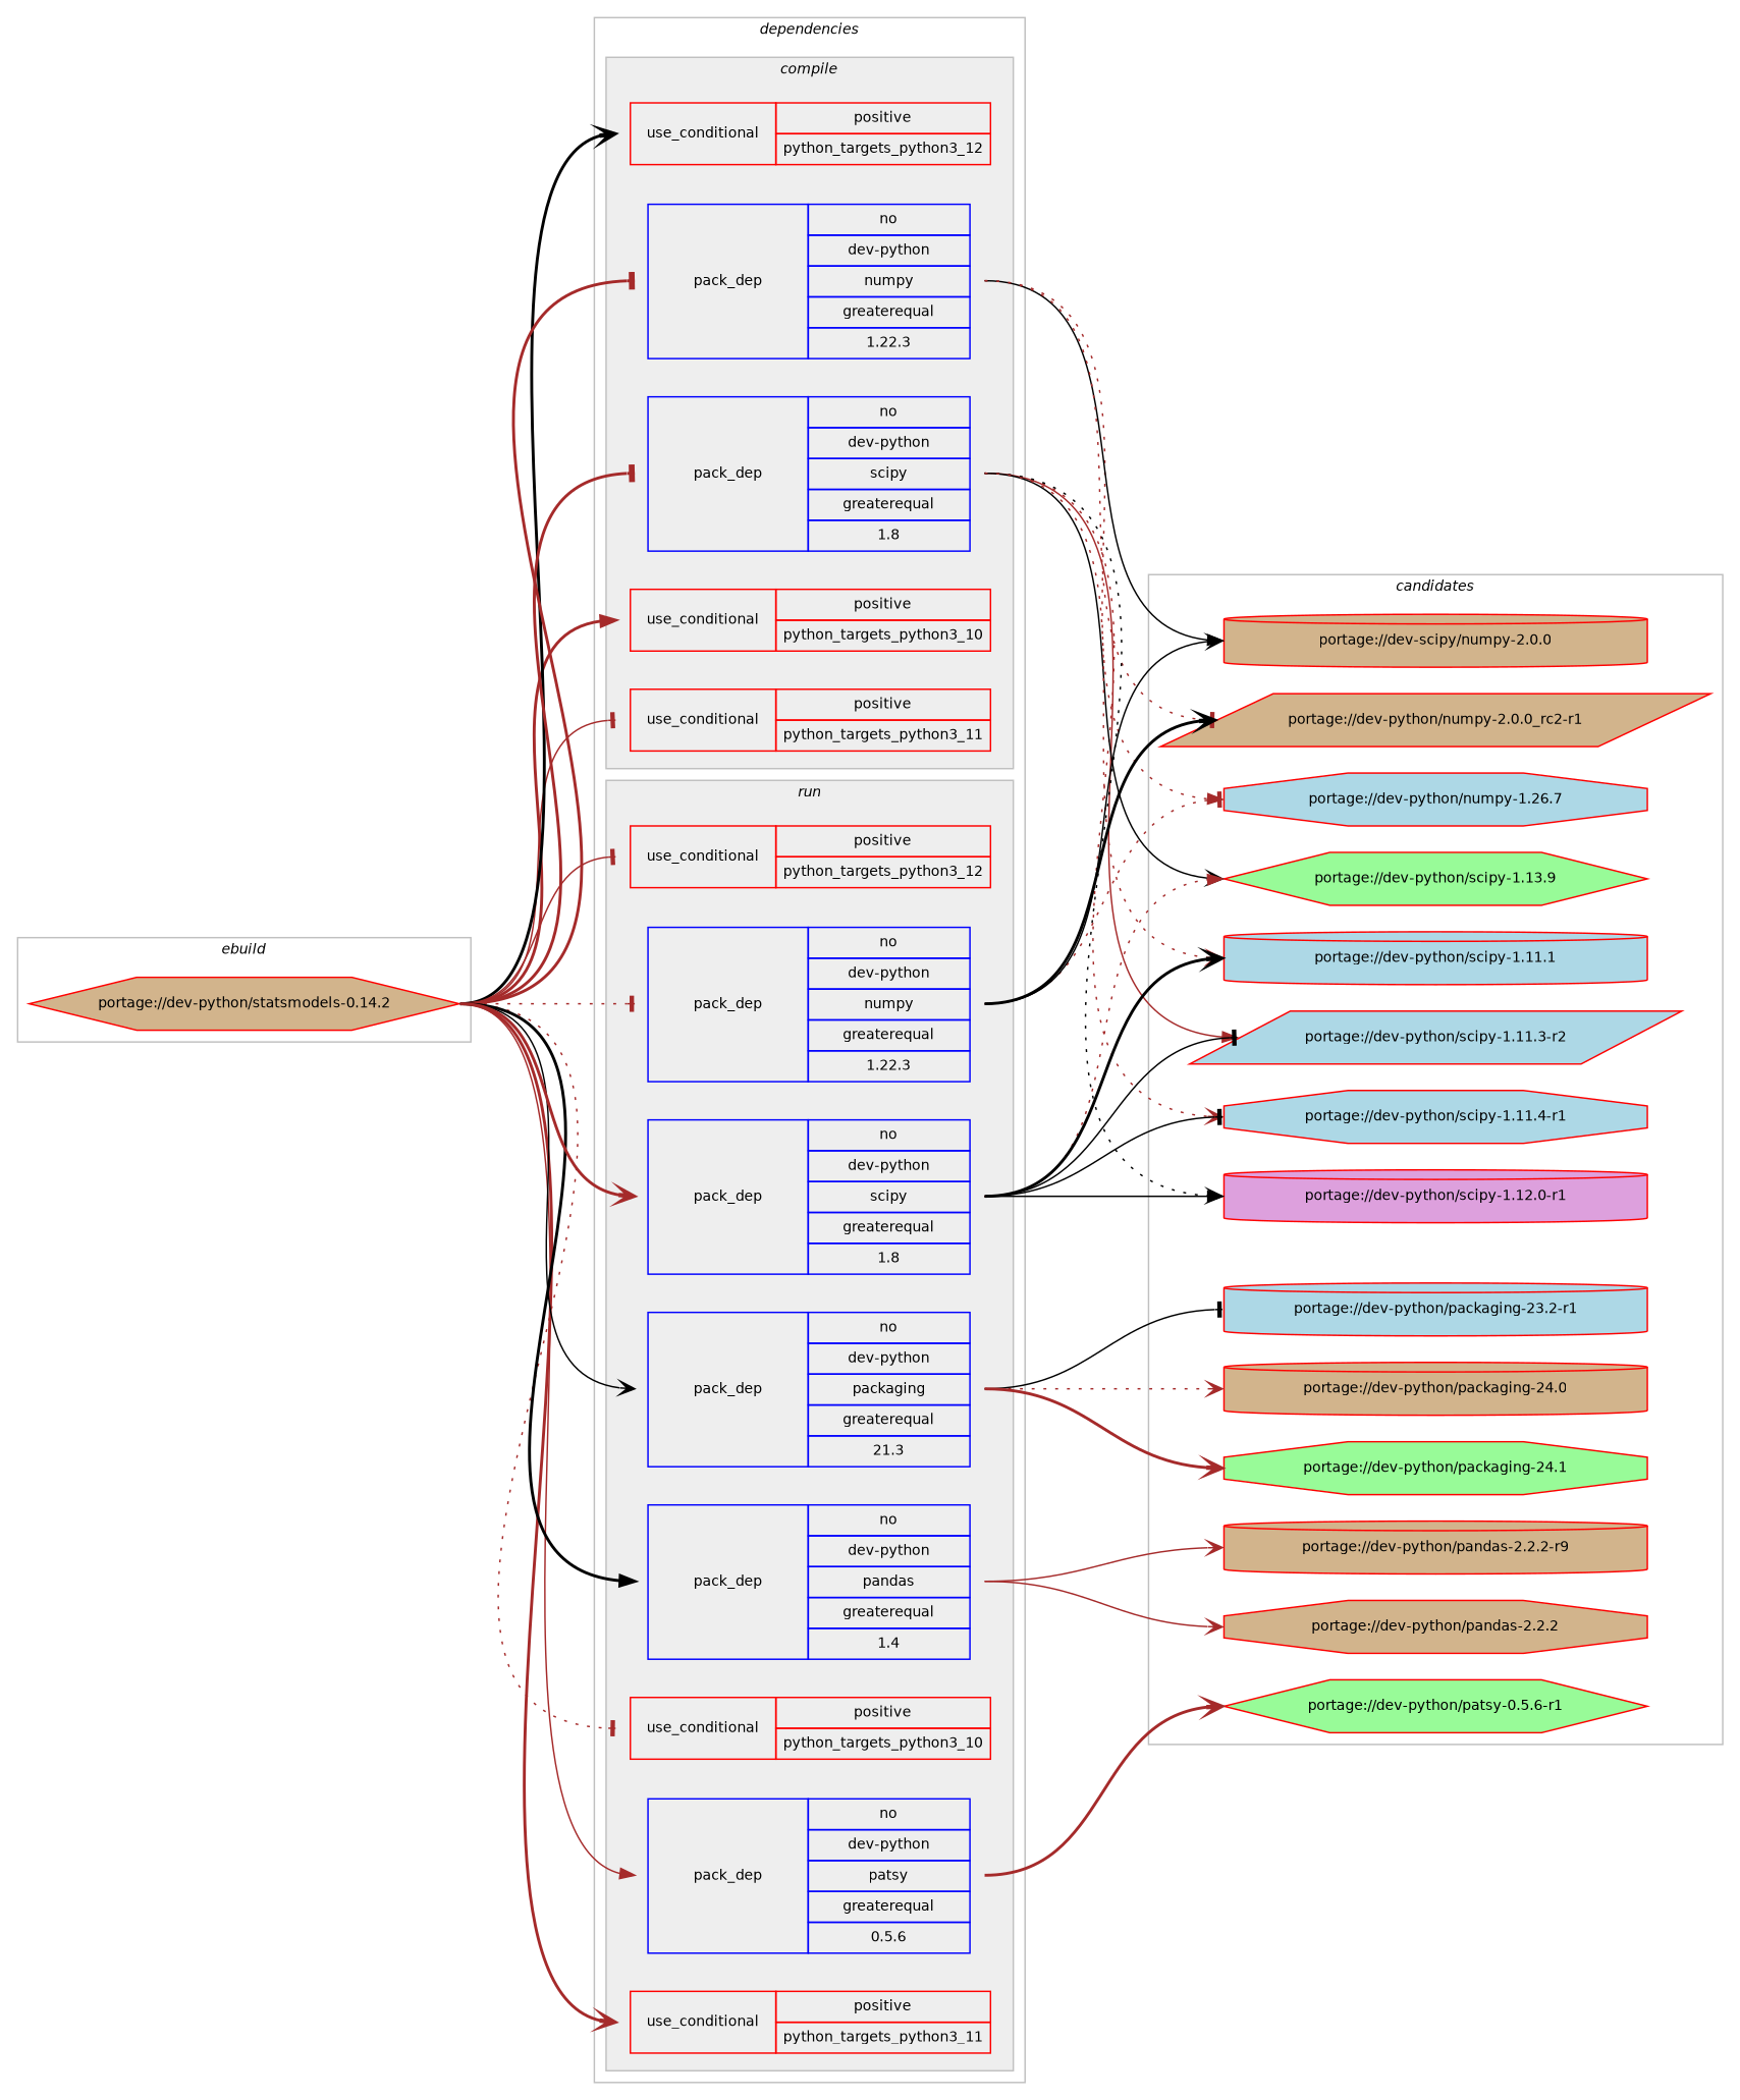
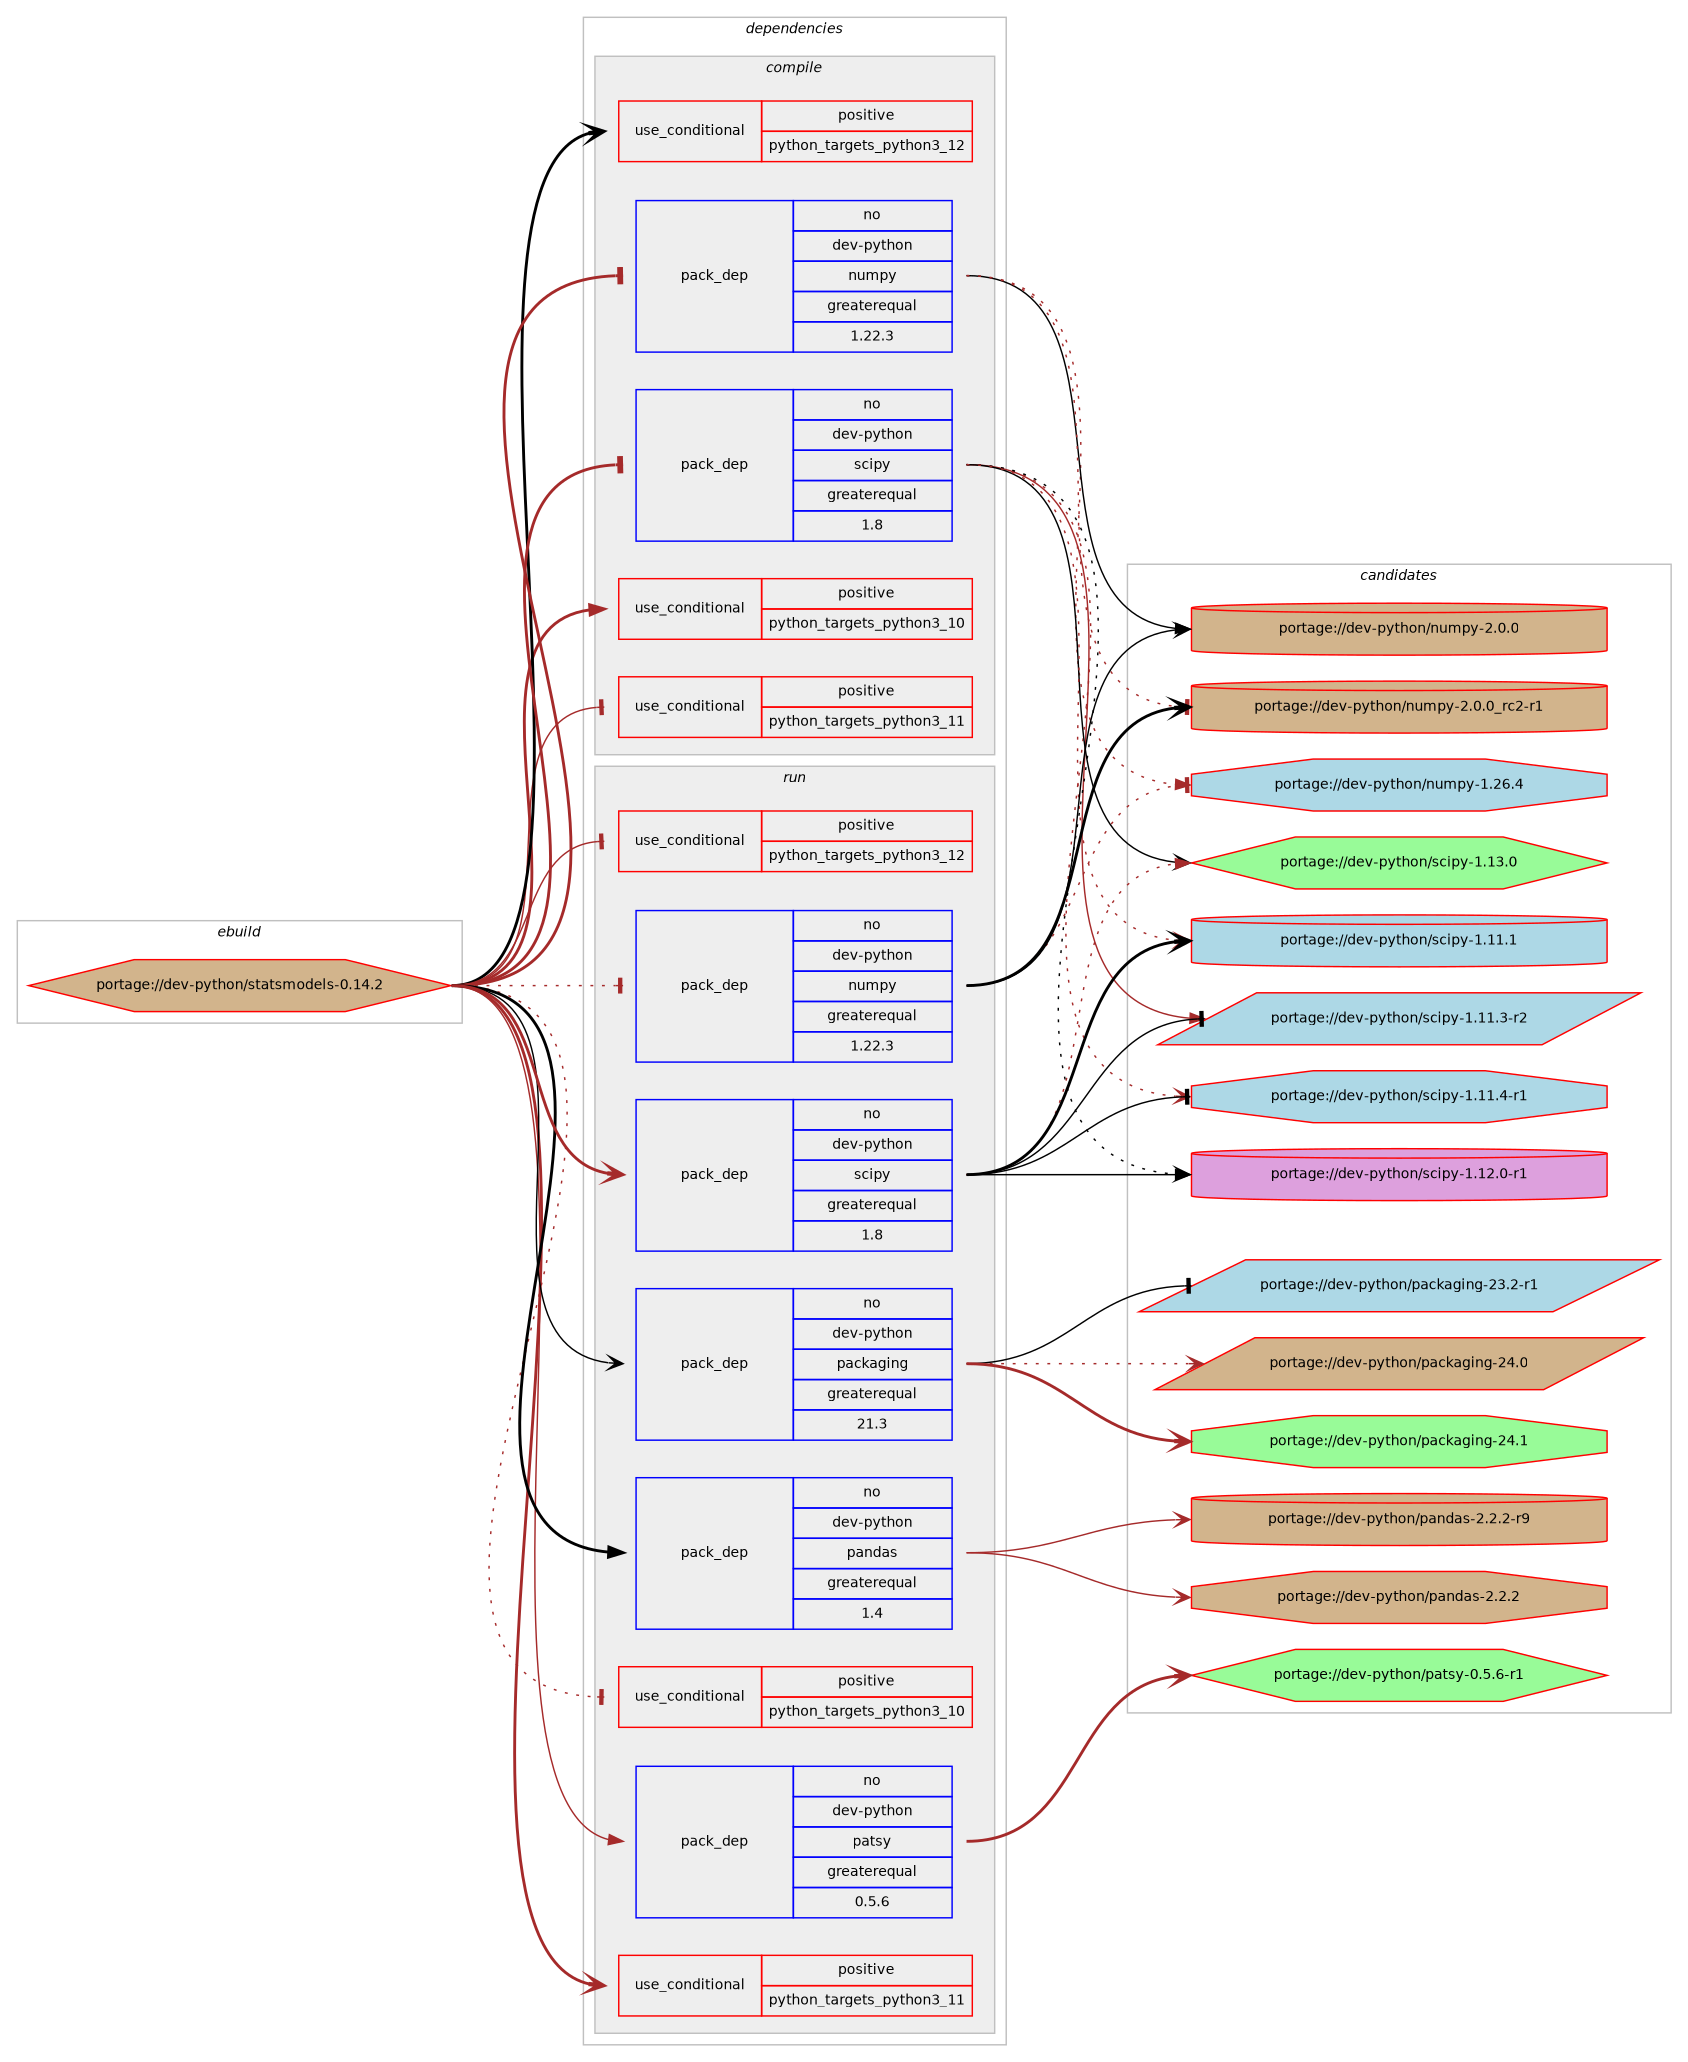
  digraph {
    compound=true
    concentrate=true
    fontname=Helvetica
    fontsize=10
    newrank=true
    rankdir=LR
    ranksep=1.5
    node [color=red fontname=Helvetica fontsize=10 shape=none style=filled]
    edge [arrowhead=vee color=brown headport=w style=solid tailport=e weight=100]
    n1 [fillcolor=tan label="portage://dev-python/statsmodels-0.14.2" shape=hexagon width=4]
    n2 [label=<<TABLE BORDER="0" CELLBORDER="1" CELLSPACING="0" CELLPADDING="4"><TR><TD ROWSPAN="3" CELLPADDING="10">use_conditional</TD></TR><TR><TD>positive</TD></TR><TR><TD>python_targets_python3_10</TD></TR></TABLE>> style=""]
    n3 [label=<<TABLE BORDER="0" CELLBORDER="1" CELLSPACING="0" CELLPADDING="4"><TR><TD ROWSPAN="3" CELLPADDING="10">use_conditional</TD></TR><TR><TD>positive</TD></TR><TR><TD>python_targets_python3_11</TD></TR></TABLE>> style=""]
    n4 [label=<<TABLE BORDER="0" CELLBORDER="1" CELLSPACING="0" CELLPADDING="4"><TR><TD ROWSPAN="3" CELLPADDING="10">use_conditional</TD></TR><TR><TD>positive</TD></TR><TR><TD>python_targets_python3_12</TD></TR></TABLE>> style=""]
    n5 [color=blue label=<<TABLE BORDER="0" CELLBORDER="1" CELLSPACING="0" CELLPADDING="4" WIDTH="220"><TR><TD ROWSPAN="6" CELLPADDING="30">pack_dep</TD></TR><TR><TD WIDTH="110">no</TD></TR><TR><TD>dev-python</TD></TR><TR><TD>numpy</TD></TR><TR><TD>greaterequal</TD></TR><TR><TD>1.22.3</TD></TR></TABLE>> style=""]
    n6 [color=blue label=<<TABLE BORDER="0" CELLBORDER="1" CELLSPACING="0" CELLPADDING="4" WIDTH="220"><TR><TD ROWSPAN="6" CELLPADDING="30">pack_dep</TD></TR><TR><TD WIDTH="110">no</TD></TR><TR><TD>dev-python</TD></TR><TR><TD>scipy</TD></TR><TR><TD>greaterequal</TD></TR><TR><TD>1.8</TD></TR></TABLE>> style=""]
    n7 [label=<<TABLE BORDER="0" CELLBORDER="1" CELLSPACING="0" CELLPADDING="4"><TR><TD ROWSPAN="3" CELLPADDING="10">use_conditional</TD></TR><TR><TD>positive</TD></TR><TR><TD>python_targets_python3_10</TD></TR></TABLE>> style=""]
    n8 [color=blue label=<<TABLE BORDER="0" CELLBORDER="1" CELLSPACING="0" CELLPADDING="4" WIDTH="220"><TR><TD ROWSPAN="6" CELLPADDING="30">pack_dep</TD></TR><TR><TD WIDTH="110">no</TD></TR><TR><TD>dev-python</TD></TR><TR><TD>patsy</TD></TR><TR><TD>greaterequal</TD></TR><TR><TD>0.5.6</TD></TR></TABLE>> style=""]
    n9 [label=<<TABLE BORDER="0" CELLBORDER="1" CELLSPACING="0" CELLPADDING="4"><TR><TD ROWSPAN="3" CELLPADDING="10">use_conditional</TD></TR><TR><TD>positive</TD></TR><TR><TD>python_targets_python3_11</TD></TR></TABLE>> style=""]
    n10 [label=<<TABLE BORDER="0" CELLBORDER="1" CELLSPACING="0" CELLPADDING="4"><TR><TD ROWSPAN="3" CELLPADDING="10">use_conditional</TD></TR><TR><TD>positive</TD></TR><TR><TD>python_targets_python3_12</TD></TR></TABLE>> style=""]
    n11 [color=blue label=<<TABLE BORDER="0" CELLBORDER="1" CELLSPACING="0" CELLPADDING="4" WIDTH="220"><TR><TD ROWSPAN="6" CELLPADDING="30">pack_dep</TD></TR><TR><TD WIDTH="110">no</TD></TR><TR><TD>dev-python</TD></TR><TR><TD>numpy</TD></TR><TR><TD>greaterequal</TD></TR><TR><TD>1.22.3</TD></TR></TABLE>> style=""]
    n12 [color=blue label=<<TABLE BORDER="0" CELLBORDER="1" CELLSPACING="0" CELLPADDING="4" WIDTH="220"><TR><TD ROWSPAN="6" CELLPADDING="30">pack_dep</TD></TR><TR><TD WIDTH="110">no</TD></TR><TR><TD>dev-python</TD></TR><TR><TD>packaging</TD></TR><TR><TD>greaterequal</TD></TR><TR><TD>21.3</TD></TR></TABLE>> style=""]
    n13 [color=blue label=<<TABLE BORDER="0" CELLBORDER="1" CELLSPACING="0" CELLPADDING="4" WIDTH="220"><TR><TD ROWSPAN="6" CELLPADDING="30">pack_dep</TD></TR><TR><TD WIDTH="110">no</TD></TR><TR><TD>dev-python</TD></TR><TR><TD>pandas</TD></TR><TR><TD>greaterequal</TD></TR><TR><TD>1.4</TD></TR></TABLE>> style=""]
    n14 [color=blue label=<<TABLE BORDER="0" CELLBORDER="1" CELLSPACING="0" CELLPADDING="4" WIDTH="220"><TR><TD ROWSPAN="6" CELLPADDING="30">pack_dep</TD></TR><TR><TD WIDTH="110">no</TD></TR><TR><TD>dev-python</TD></TR><TR><TD>scipy</TD></TR><TR><TD>greaterequal</TD></TR><TR><TD>1.8</TD></TR></TABLE>> style=""]
-   n15 [fillcolor=lightblue label="portage://dev-python/numpy-1.26.7" shape=octagon width=4]
-   n16 [fillcolor=tan label="portage://dev-scipy/numpy-2.0.0" shape=cylinder width=4]
-   n17 [fillcolor=tan label="portage://dev-python/numpy-2.0.0_rc2-r1" shape=parallelogram width=4]
+   n15 [fillcolor=lightblue label="portage://dev-python/numpy-1.26.4" shape=octagon width=4]
+   n16 [fillcolor=tan label="portage://dev-python/numpy-2.0.0" shape=cylinder width=4]
+   n17 [fillcolor=tan label="portage://dev-python/numpy-2.0.0_rc2-r1" shape=cylinder width=4]
    n18 [fillcolor=lightblue label="portage://dev-python/scipy-1.11.3-r2" shape=parallelogram width=4]
    n19 [fillcolor=lightblue label="portage://dev-python/scipy-1.11.4-r1" shape=octagon width=4]
    n20 [fillcolor=plum label="portage://dev-python/scipy-1.12.0-r1" shape=cylinder width=4]
-   n21 [fillcolor=palegreen label="portage://dev-python/scipy-1.13.9" shape=hexagon width=4]
+   n21 [fillcolor=palegreen label="portage://dev-python/scipy-1.13.0" shape=hexagon width=4]
    n22 [fillcolor=lightblue label="portage://dev-python/scipy-1.11.1" shape=cylinder width=4]
-   n23 [fillcolor=lightblue label="portage://dev-python/packaging-23.2-r1" shape=cylinder width=4]
-   n24 [fillcolor=tan label="portage://dev-python/packaging-24.0" shape=cylinder width=4]
+   n23 [fillcolor=lightblue label="portage://dev-python/packaging-23.2-r1" shape=parallelogram width=4]
+   n24 [fillcolor=tan label="portage://dev-python/packaging-24.0" shape=parallelogram width=4]
    n25 [fillcolor=palegreen label="portage://dev-python/packaging-24.1" shape=octagon width=4]
    n26 [fillcolor=tan label="portage://dev-python/pandas-2.2.2" shape=octagon width=4]
    n27 [fillcolor=tan label="portage://dev-python/pandas-2.2.2-r9" shape=cylinder width=4]
    n28 [fillcolor=palegreen label="portage://dev-python/patsy-0.5.6-r1" shape=hexagon width=4]
    subgraph cluster_1 {
      color=gray
      label=<<i>dependencies</i>>
      subgraph cluster_2 {
        color=gray
        fillcolor="#eeeeee"
        label=<<i>compile</i>>
        style=filled
        subgraph sub_3 {
          color=gray
          fillcolor="#eeeeee"
          label=<<i>compile</i>>
          style=filled
          n2
        }
        subgraph sub_4 {
          color=gray
          fillcolor="#eeeeee"
          label=<<i>compile</i>>
          style=filled
          n3
        }
        subgraph sub_5 {
          color=gray
          fillcolor="#eeeeee"
          label=<<i>compile</i>>
          style=filled
          n4
        }
        subgraph sub_6 {
          color=gray
          fillcolor="#eeeeee"
          label=<<i>compile</i>>
          style=filled
          n5
        }
        subgraph sub_7 {
          color=gray
          fillcolor="#eeeeee"
          label=<<i>compile</i>>
          style=filled
          n6
        }
      }
      subgraph cluster_8 {
        color=gray
        fillcolor="#eeeeee"
        label=<<i>compile and run</i>>
        style=filled
      }
      subgraph cluster_9 {
        color=gray
        fillcolor="#eeeeee"
        label=<<i>run</i>>
        style=filled
        subgraph sub_10 {
          color=gray
          fillcolor="#eeeeee"
          label=<<i>run</i>>
          style=filled
          n7
        }
        subgraph sub_11 {
          color=gray
          fillcolor="#eeeeee"
          label=<<i>run</i>>
          style=filled
          n8
        }
        subgraph sub_12 {
          color=gray
          fillcolor="#eeeeee"
          label=<<i>run</i>>
          style=filled
          n9
        }
        subgraph sub_13 {
          color=gray
          fillcolor="#eeeeee"
          label=<<i>run</i>>
          style=filled
          n10
        }
        subgraph sub_14 {
          color=gray
          fillcolor="#eeeeee"
          label=<<i>run</i>>
          style=filled
          n11
        }
        subgraph sub_15 {
          color=gray
          fillcolor="#eeeeee"
          label=<<i>run</i>>
          style=filled
          n12
        }
        subgraph sub_16 {
          color=gray
          fillcolor="#eeeeee"
          label=<<i>run</i>>
          style=filled
          n13
        }
        subgraph sub_17 {
          color=gray
          fillcolor="#eeeeee"
          label=<<i>run</i>>
          style=filled
          n14
        }
      }
    }
    subgraph cluster_18 {
      color=gray
      label=<<i>ebuild</i>>
      rank=same
      n1
    }
    subgraph cluster_19 {
      color=gray
      label=<<i>candidates</i>>
      rank=same
      subgraph sub_20 {
        color=black
        label=<<i>candidates</i>>
        nodesep=1
        rank=same
        n15
        n16
        n17
      }
      subgraph sub_21 {
        color=black
        label=<<i>candidates</i>>
        nodesep=1
        rank=same
        n18
        n19
        n20
        n21
        n22
      }
      subgraph sub_22 {
        color=black
        label=<<i>candidates</i>>
        nodesep=1
        rank=same
        n15
        n16
        n17
      }
      subgraph sub_23 {
        color=black
        label=<<i>candidates</i>>
        nodesep=1
        rank=same
        n23
        n24
        n25
      }
      subgraph sub_24 {
        color=black
        label=<<i>candidates</i>>
        nodesep=1
        rank=same
        n26
        n27
      }
      subgraph sub_25 {
        color=black
        label=<<i>candidates</i>>
        nodesep=1
        rank=same
        n28
      }
      subgraph sub_26 {
        color=black
        label=<<i>candidates</i>>
        nodesep=1
        rank=same
        n18
        n19
        n20
        n21
        n22
      }
    }
    n1 -> n2 [arrowhead=normal style=bold weight=20]
    n1 -> n3 [arrowhead=tee weight=20]
    n1 -> n4 [color=black style=bold weight=20]
    n1 -> n5 [arrowhead=tee style=bold weight=20]
    n1 -> n6 [arrowhead=tee style=bold weight=20]
    n1 -> n7 [arrowhead=tee style=dotted weight=20]
    n1 -> n8 [arrowhead=normal weight=20]
    n1 -> n9 [style=bold weight=20]
    n1 -> n10 [arrowhead=tee weight=20]
    n1 -> n11 [arrowhead=tee style=dotted weight=20]
    n1 -> n12 [color=black weight=20]
    n1 -> n13 [arrowhead=normal color=black style=bold weight=20]
    n1 -> n14 [style=bold weight=20]
    n5 -> n15 [arrowhead=normal style=dotted]
    n5 -> n16 [arrowhead=normal color=black]
    n5 -> n17 [arrowhead=tee style=dotted]
    n6 -> n18 [arrowhead=normal]
    n6 -> n19 [style=dotted]
    n6 -> n20 [color=black style=dotted]
    n6 -> n21 [color=black]
    n6 -> n22 [style=dotted]
    n8 -> n28 [style=bold]
    n11 -> n15 [arrowhead=tee style=dotted]
    n11 -> n16 [color=black]
    n11 -> n17 [color=black style=bold]
    n12 -> n23 [arrowhead=tee color=black]
    n12 -> n24 [style=dotted]
    n12 -> n25 [style=bold]
    n13 -> n26
    n13 -> n27
    n14 -> n18 [arrowhead=tee color=black]
    n14 -> n19 [arrowhead=tee color=black]
    n14 -> n20 [arrowhead=normal color=black]
    n14 -> n21 [arrowhead=normal style=dotted]
    n14 -> n22 [color=black style=bold]
  }
